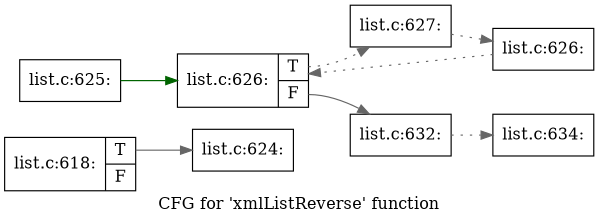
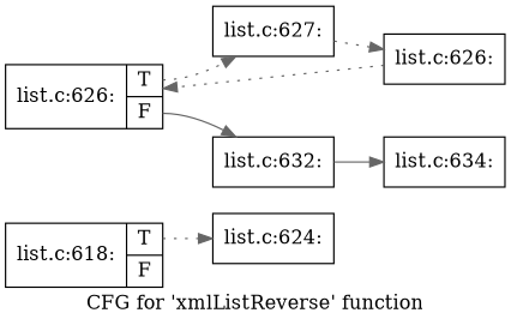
  digraph {
    label="CFG for 'xmlListReverse' function"
    rankdir=LR
    node [shape=record]
    edge [color=gray40 style=dotted]
    n1 [label="{list.c:618:|{<s0>T|<s1>F}}"]
    n2 [label="{list.c:624:}"]
-   n3 [label="{list.c:625:}"]
    n4 [label="{list.c:626:|{<s0>T|<s1>F}}"]
    n5 [label="{list.c:634:}"]
    n6 [label="{list.c:627:}"]
    n7 [label="{list.c:632:}"]
    n8 [label="{list.c:626:}"]
-   n1 -> n2 [style=solid tailport=s0]
-   n3 -> n4 [color=darkgreen style=solid]
+   n1 -> n2 [tailport=s0]
    n4 -> n6 [tailport=s0]
    n4 -> n7 [style=solid tailport=s1]
    n6 -> n8
-   n7 -> n5
+   n7 -> n5 [style=solid]
    n8 -> n4
  }
